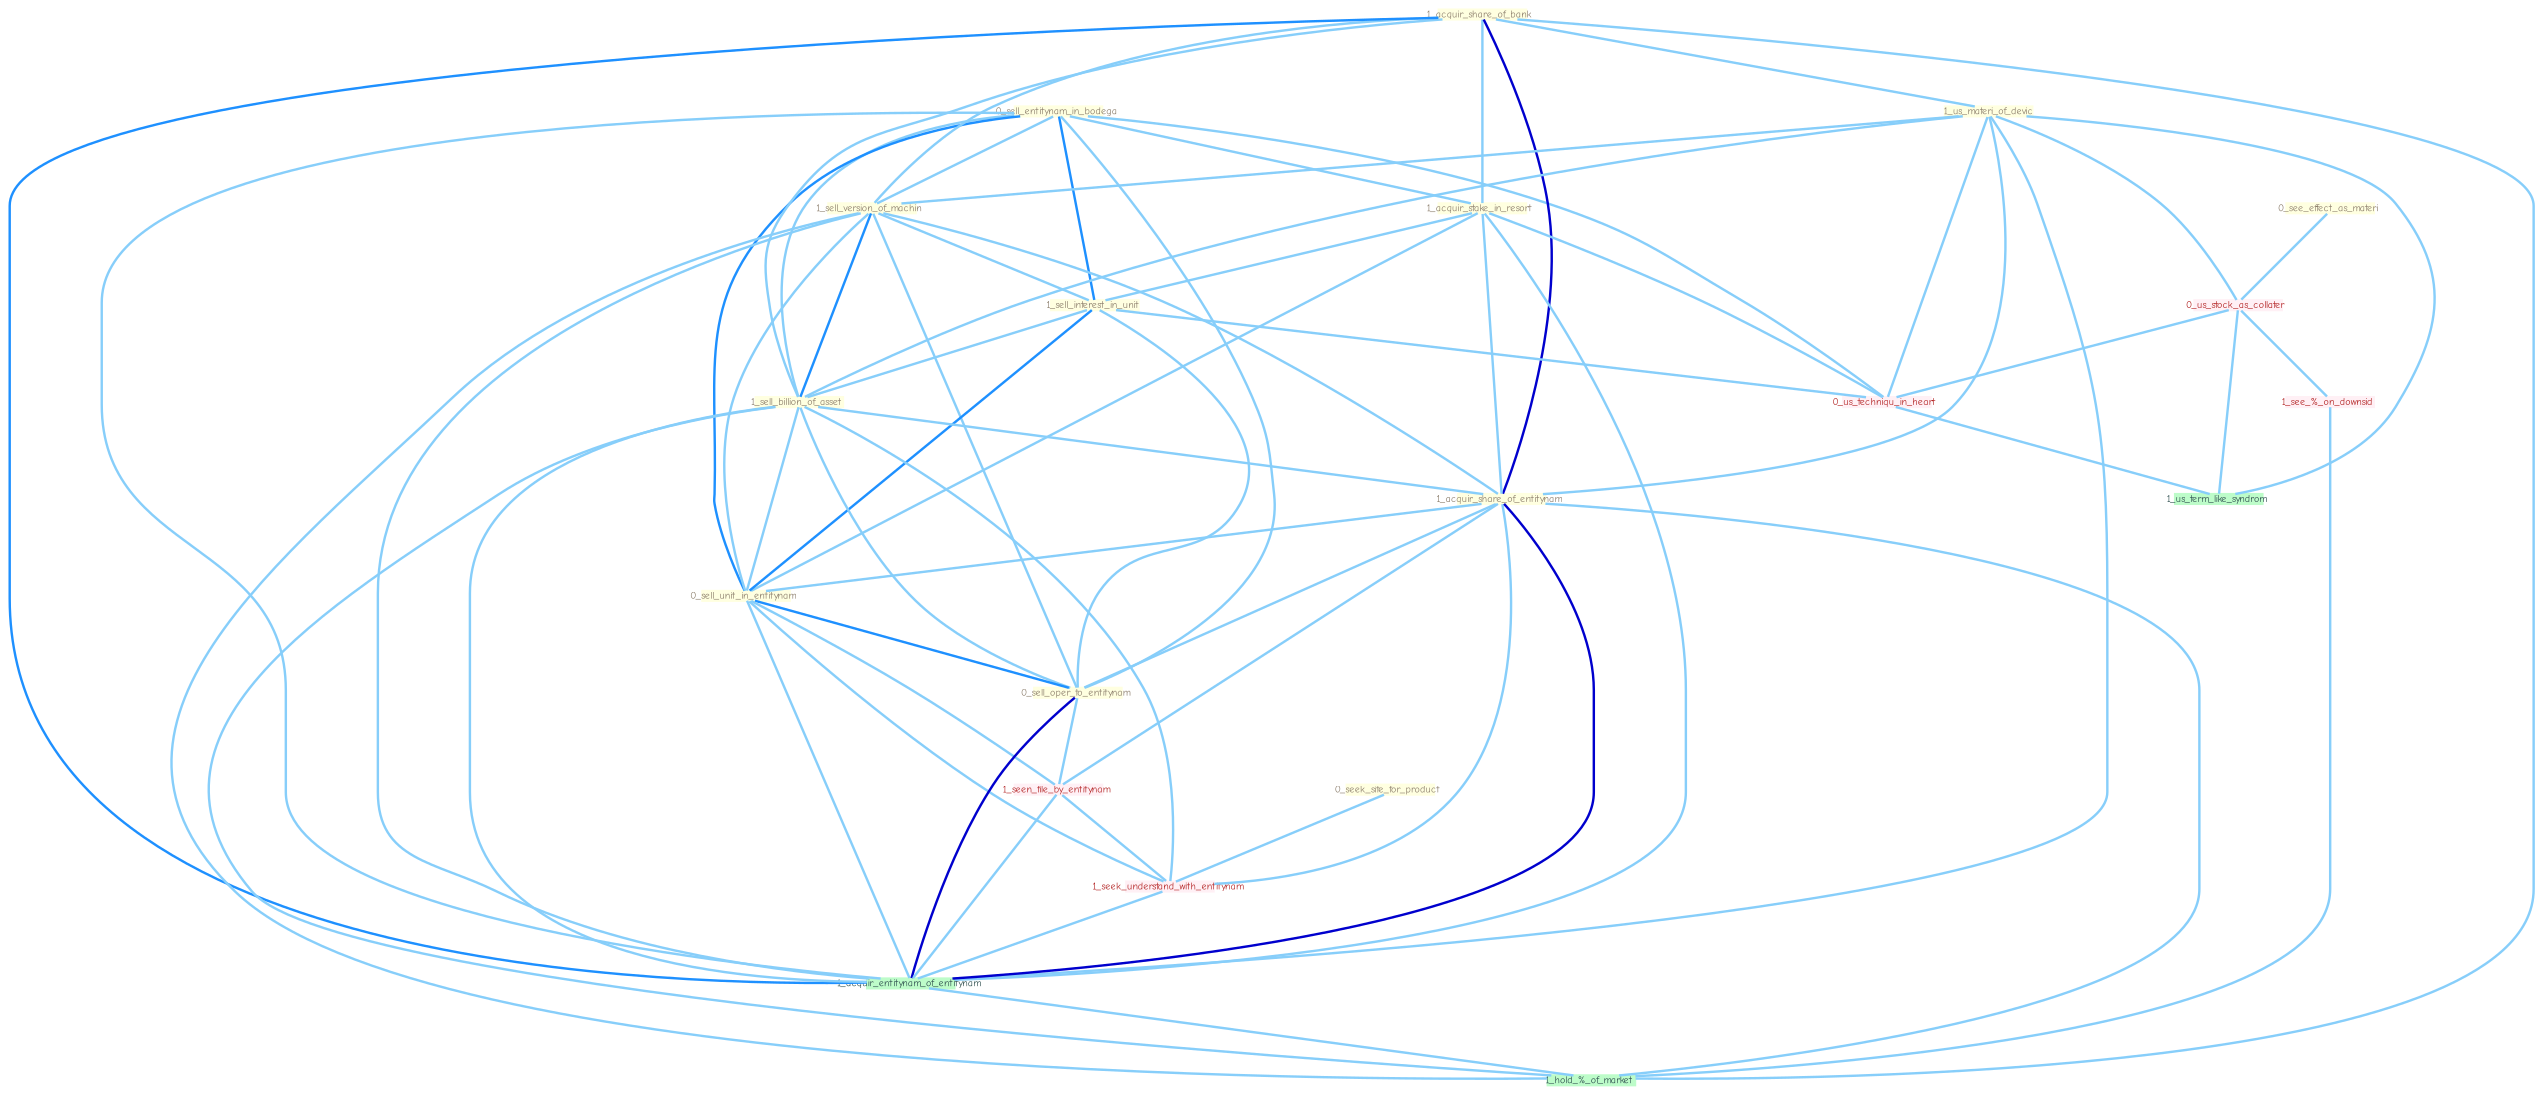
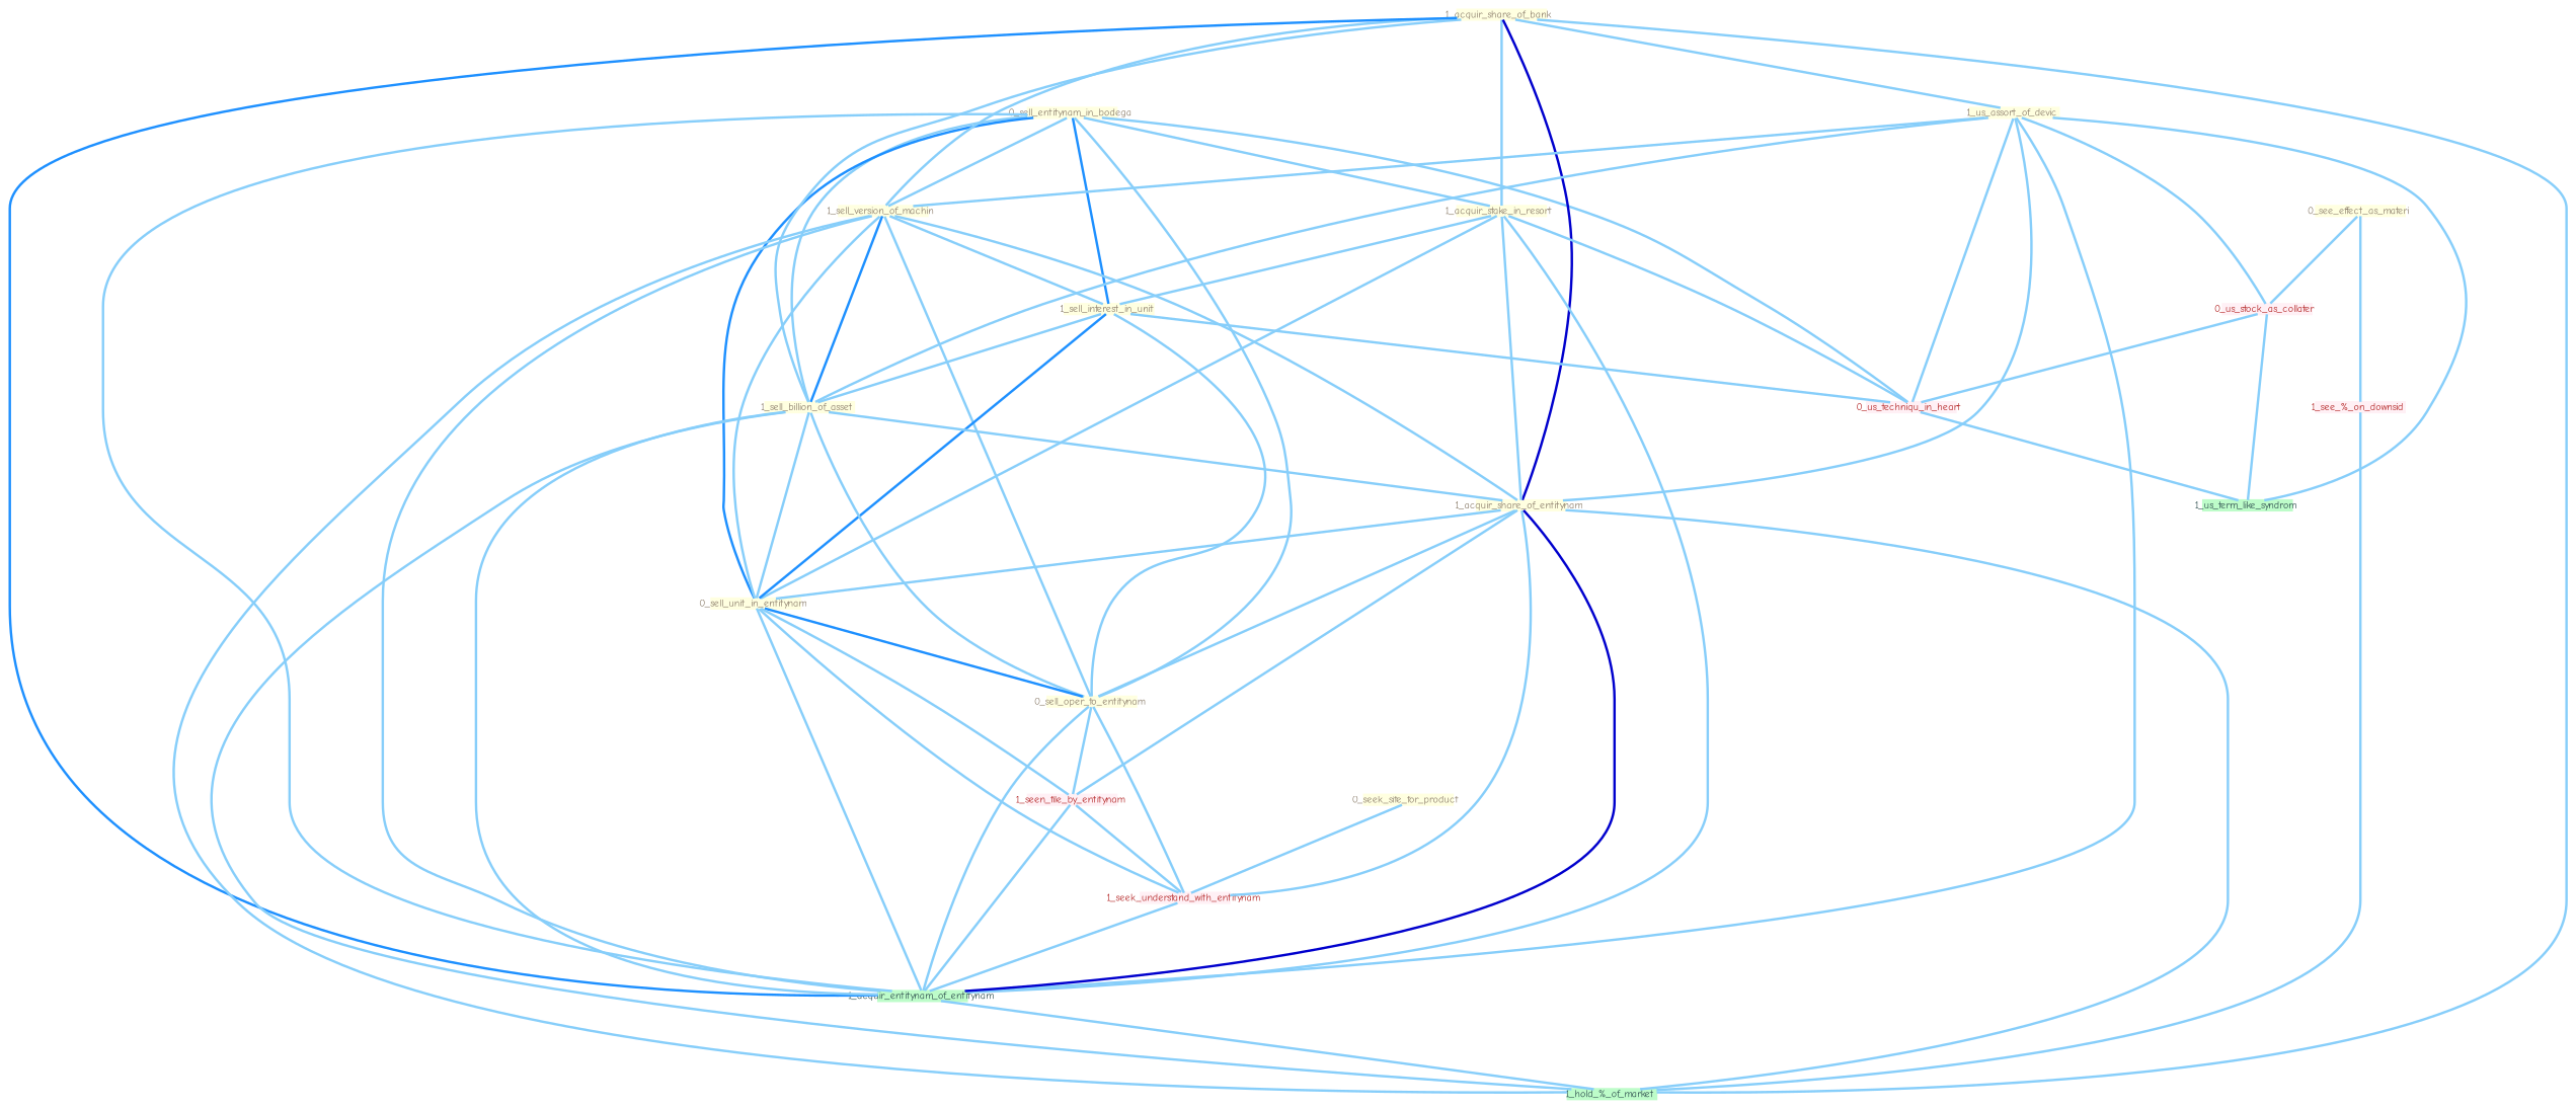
  graph {
    fontname="Comic Neue"
    node [color="#ffffe0" fixedsize=true fontcolor="#8b7d6b" fontname="Comic Neue" fontsize=4 shape=polygon style=filled]
    edge [color="#87cefa" fontname="Comic Neue" w=1]
    "0_sell_entitynam_in_bodega " [height=.06 width=.5]
    "1_acquir_share_of_bank " [height=.06 width=.5]
    "1_acquir_stake_in_resort " [height=.06 width=.5]
-   "1_us_assort_of_devic " [height=.06 width=.5 label="1_us_materi_of_devic"]
+   "1_us_assort_of_devic " [height=.06 width=.5]
    "1_sell_version_of_machin " [height=.06 width=.5]
    "1_sell_interest_in_unit " [height=.06 width=.5]
    "1_sell_billion_of_asset " [height=.06 width=.5]
    "0_see_effect_as_materi " [height=.06 width=.5]
    "1_acquir_share_of_entitynam " [height=.06 width=.5]
    "0_seek_site_for_product " [height=.06 width=.5]
    "0_sell_unit_in_entitynam " [height=.06 width=.5]
    "0_sell_oper_to_entitynam " [height=.06 width=.5]
    "1_seen_file_by_entitynam " [color="#fff0f5" fontcolor="#b22222" height=.06 width=.5]
    "0_us_stock_as_collater " [color="#fff0f5" fontcolor="#b22222" height=.06 width=.5]
    "1_seek_understand_with_entitynam " [color="#fff0f5" fontcolor="#b22222" height=.06 width=.5]
    "0_us_techniqu_in_heart " [color="#fff0f5" fontcolor="#b22222" height=.06 width=.5]
    "1_see_%_on_downsid " [color="#fff0f5" fontcolor="#b22222" height=.06 width=.5]
    "1_acquir_entitynam_of_entitynam " [color="#BDFCC9" fontcolor="#2f4f4f" height=.06 width=.5]
    "1_hold_%_of_market " [color="#BDFCC9" fontcolor="#2f4f4f" height=.06 width=.5]
    "1_us_term_like_syndrom " [color="#BDFCC9" fontcolor="#2f4f4f" height=.06 width=.5]
    subgraph sub_1 {
      "0_sell_entitynam_in_bodega "
      "1_acquir_share_of_bank "
      "1_acquir_stake_in_resort "
      "1_us_assort_of_devic "
      "1_sell_version_of_machin "
      "1_sell_interest_in_unit "
      "1_sell_billion_of_asset "
      "0_see_effect_as_materi "
      "1_acquir_share_of_entitynam "
      "0_seek_site_for_product "
      "0_sell_unit_in_entitynam "
      "0_sell_oper_to_entitynam "
    }
    subgraph sub_2 {
      "1_seen_file_by_entitynam "
      "0_us_stock_as_collater "
      "1_seek_understand_with_entitynam "
      "0_us_techniqu_in_heart "
      "1_see_%_on_downsid "
    }
    "0_sell_entitynam_in_bodega " -- "1_acquir_stake_in_resort "
    "0_sell_entitynam_in_bodega " -- "1_sell_version_of_machin "
    "0_sell_entitynam_in_bodega " -- "1_sell_interest_in_unit " [color="#1e90ff" w=2]
    "0_sell_entitynam_in_bodega " -- "1_sell_billion_of_asset "
    "0_sell_entitynam_in_bodega " -- "0_sell_unit_in_entitynam " [color="#1e90ff" w=2]
    "0_sell_entitynam_in_bodega " -- "0_sell_oper_to_entitynam "
    "0_sell_entitynam_in_bodega " -- "0_us_techniqu_in_heart "
    "0_sell_entitynam_in_bodega " -- "1_acquir_entitynam_of_entitynam "
    "1_acquir_share_of_bank " -- "1_acquir_stake_in_resort "
    "1_acquir_share_of_bank " -- "1_us_assort_of_devic "
    "1_acquir_share_of_bank " -- "1_sell_version_of_machin "
    "1_acquir_share_of_bank " -- "1_sell_billion_of_asset "
    "1_acquir_share_of_bank " -- "1_acquir_share_of_entitynam " [color="#0000cd" w=3]
    "1_acquir_share_of_bank " -- "1_acquir_entitynam_of_entitynam " [color="#1e90ff" w=2]
    "1_acquir_share_of_bank " -- "1_hold_%_of_market "
    "1_acquir_stake_in_resort " -- "1_sell_interest_in_unit "
    "1_acquir_stake_in_resort " -- "1_acquir_share_of_entitynam "
    "1_acquir_stake_in_resort " -- "0_sell_unit_in_entitynam "
    "1_acquir_stake_in_resort " -- "0_us_techniqu_in_heart "
    "1_acquir_stake_in_resort " -- "1_acquir_entitynam_of_entitynam "
    "1_us_assort_of_devic " -- "1_sell_version_of_machin "
    "1_us_assort_of_devic " -- "1_sell_billion_of_asset "
    "1_us_assort_of_devic " -- "1_acquir_share_of_entitynam "
    "1_us_assort_of_devic " -- "0_us_stock_as_collater "
    "1_us_assort_of_devic " -- "0_us_techniqu_in_heart "
    "1_us_assort_of_devic " -- "1_acquir_entitynam_of_entitynam "
    "1_us_assort_of_devic " -- "1_us_term_like_syndrom "
    "1_sell_version_of_machin " -- "1_sell_interest_in_unit "
    "1_sell_version_of_machin " -- "1_sell_billion_of_asset " [color="#1e90ff" w=2]
    "1_sell_version_of_machin " -- "1_acquir_share_of_entitynam "
    "1_sell_version_of_machin " -- "0_sell_unit_in_entitynam "
    "1_sell_version_of_machin " -- "0_sell_oper_to_entitynam "
    "1_sell_version_of_machin " -- "1_acquir_entitynam_of_entitynam "
    "1_sell_version_of_machin " -- "1_hold_%_of_market "
    "1_sell_interest_in_unit " -- "1_sell_billion_of_asset "
    "1_sell_interest_in_unit " -- "0_sell_unit_in_entitynam " [color="#1e90ff" w=2]
    "1_sell_interest_in_unit " -- "0_sell_oper_to_entitynam "
    "1_sell_interest_in_unit " -- "0_us_techniqu_in_heart "
    "1_sell_billion_of_asset " -- "1_acquir_share_of_entitynam "
    "1_sell_billion_of_asset " -- "0_sell_unit_in_entitynam "
    "1_sell_billion_of_asset " -- "0_sell_oper_to_entitynam "
    "1_sell_billion_of_asset " -- "1_acquir_entitynam_of_entitynam "
    "1_sell_billion_of_asset " -- "1_hold_%_of_market "
    "0_see_effect_as_materi " -- "0_us_stock_as_collater "
-   "0_us_stock_as_collater " -- "1_see_%_on_downsid "
+   "0_see_effect_as_materi " -- "1_see_%_on_downsid "
    "1_acquir_share_of_entitynam " -- "0_sell_unit_in_entitynam "
    "1_acquir_share_of_entitynam " -- "0_sell_oper_to_entitynam "
    "1_acquir_share_of_entitynam " -- "1_seen_file_by_entitynam "
    "1_acquir_share_of_entitynam " -- "1_seek_understand_with_entitynam "
    "1_acquir_share_of_entitynam " -- "1_acquir_entitynam_of_entitynam " [color="#0000cd" w=3]
    "1_acquir_share_of_entitynam " -- "1_hold_%_of_market "
    "0_seek_site_for_product " -- "1_seek_understand_with_entitynam "
    "0_sell_unit_in_entitynam " -- "0_sell_oper_to_entitynam " [color="#1e90ff" w=2]
    "0_sell_unit_in_entitynam " -- "1_seen_file_by_entitynam "
    "0_sell_unit_in_entitynam " -- "1_seek_understand_with_entitynam "
    "0_sell_unit_in_entitynam " -- "1_acquir_entitynam_of_entitynam "
    "0_sell_oper_to_entitynam " -- "1_seen_file_by_entitynam "
-   "1_sell_billion_of_asset " -- "1_seek_understand_with_entitynam "
-   "0_sell_oper_to_entitynam " -- "1_acquir_entitynam_of_entitynam " [color="#0000cd"]
+   "0_sell_oper_to_entitynam " -- "1_seek_understand_with_entitynam "
+   "0_sell_oper_to_entitynam " -- "1_acquir_entitynam_of_entitynam "
    "1_seen_file_by_entitynam " -- "1_seek_understand_with_entitynam "
    "1_seen_file_by_entitynam " -- "1_acquir_entitynam_of_entitynam "
    "0_us_stock_as_collater " -- "0_us_techniqu_in_heart "
    "0_us_stock_as_collater " -- "1_us_term_like_syndrom "
    "1_seek_understand_with_entitynam " -- "1_acquir_entitynam_of_entitynam "
    "0_us_techniqu_in_heart " -- "1_us_term_like_syndrom "
    "1_see_%_on_downsid " -- "1_hold_%_of_market "
    "1_acquir_entitynam_of_entitynam " -- "1_hold_%_of_market "
  }
